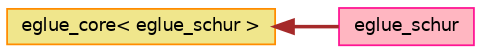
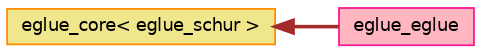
  digraph {
    rankdir=LR
    node [fontname=Helvetica fontsize=10 shape=record style=filled]
-   n1 [color=deeppink fillcolor=lightpink fontcolor=black height=0.2 label=eglue_schur width=0.4]
+   n1 [color=deeppink fillcolor=lightpink fontcolor=black height=0.2 label=eglue_eglue width=0.4]
    n2 [color=darkorange fillcolor=khaki height=0.2 label="eglue_core\< eglue_schur \>" width=0.4]
    n2 -> n1 [color=brown dir=back fontname=Helvetica fontsize=10 labelfontname=Helvetica labelfontsize=10 style=bold]
  }
